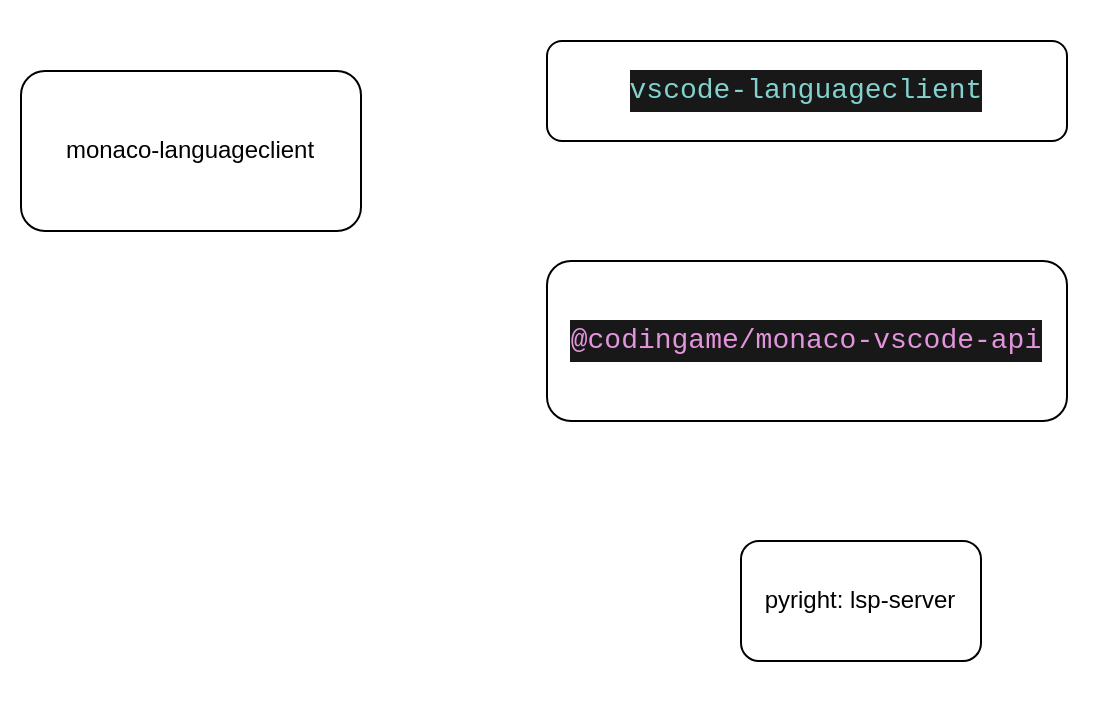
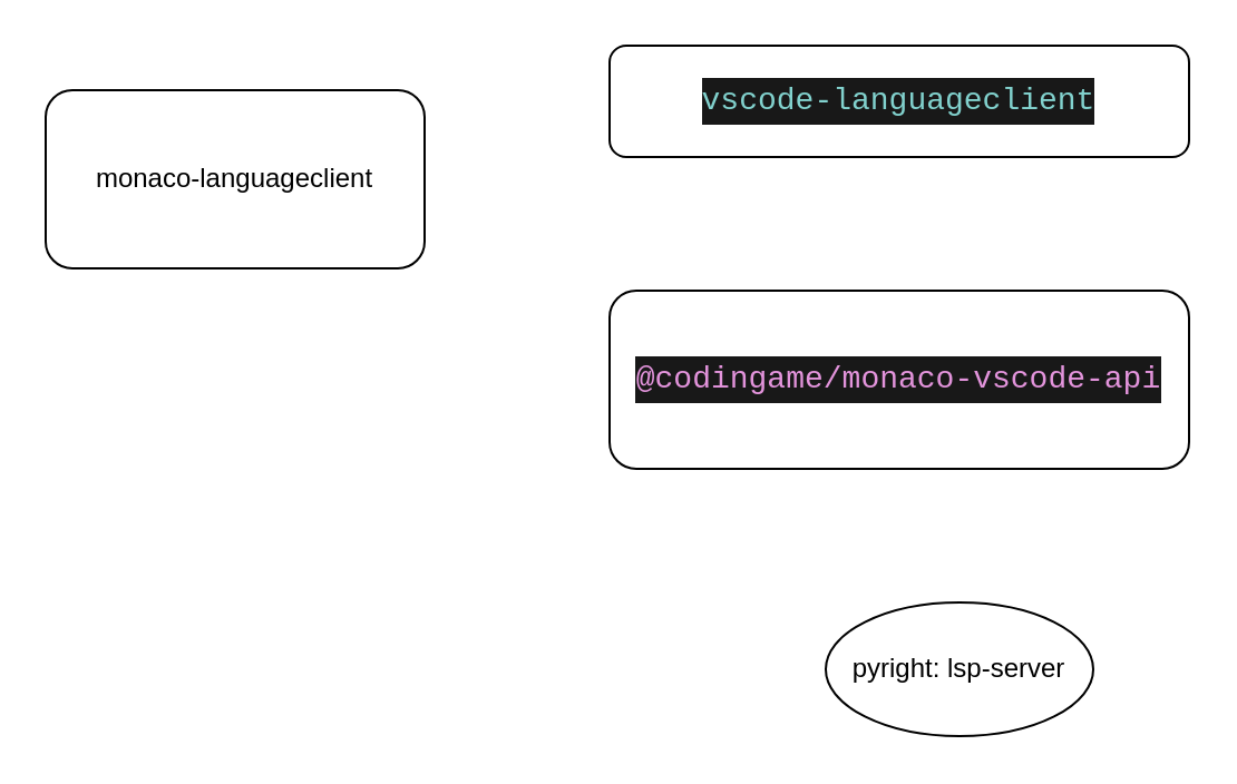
  <mxCell id="0" />
  <mxCell id="1" parent="0" />
- <mxCell id="2" value="pyright: lsp-server" style="rounded=1;whiteSpace=wrap;html=1;" parent="1" vertex="1"><mxGeometry x="370" y="270" width="120" height="60" as="geometry" /></mxCell>
- <mxCell id="3" value="monaco-languageclient" style="rounded=1;whiteSpace=wrap;html=1;" parent="1" vertex="1"><mxGeometry x="10" y="35" width="170" height="80" as="geometry" /></mxCell>
+ <mxCell id="2" value="pyright: lsp-server" style="ellipse;whiteSpace=wrap;html=1;" parent="1" vertex="1"><mxGeometry x="370" y="270" width="120" height="60" as="geometry" /></mxCell>
+ <mxCell id="3" value="monaco-languageclient" style="rounded=1;whiteSpace=wrap;html=1;" parent="1" vertex="1"><mxGeometry x="20" y="40" width="170" height="80" as="geometry" /></mxCell>
  <mxCell id="4" value="&lt;div style=&quot;color: rgb(214, 214, 221); background-color: rgb(24, 24, 24); font-family: &amp;quot;Meslo LG S for Powerline&amp;quot;, Menlo, Monaco, &amp;quot;Courier New&amp;quot;, monospace, Menlo, Monaco, &amp;quot;Courier New&amp;quot;, monospace; font-size: 14px; line-height: 21px; white-space: pre;&quot;&gt;&lt;span style=&quot;color: #82d2ce;&quot;&gt;vscode-languageclient&lt;/span&gt;&lt;/div&gt;" style="rounded=1;whiteSpace=wrap;html=1;" parent="1" vertex="1"><mxGeometry x="273" y="20" width="260" height="50" as="geometry" /></mxCell>
  <mxCell id="5" value="&lt;div style=&quot;color: rgb(214, 214, 221); background-color: rgb(24, 24, 24); font-family: &amp;quot;Meslo LG S for Powerline&amp;quot;, Menlo, Monaco, &amp;quot;Courier New&amp;quot;, monospace, Menlo, Monaco, &amp;quot;Courier New&amp;quot;, monospace; font-size: 14px; line-height: 21px; white-space: pre;&quot;&gt;&lt;div style=&quot;line-height: 21px;&quot;&gt;&lt;span style=&quot;color: #e394dc;&quot;&gt;@codingame/monaco-vscode-api&lt;/span&gt;&lt;/div&gt;&lt;/div&gt;" style="rounded=1;whiteSpace=wrap;html=1;" parent="1" vertex="1"><mxGeometry x="273" y="130" width="260" height="80" as="geometry" /></mxCell>
